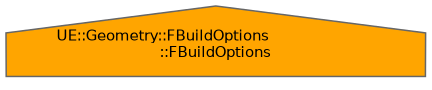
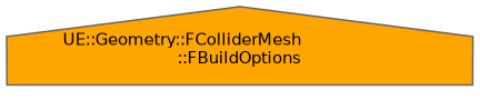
  digraph {
    rankdir=LR
-   n1 [color=grey40 fillcolor=orange fontname=Helvetica fontsize=10 height=0.2 label="UE::Geometry::FBuildOptions\l::FBuildOptions" shape=house style=filled width=0.4]
+   n1 [color=grey40 fillcolor=orange fontname=Helvetica fontsize=10 height=0.2 label="UE::Geometry::FColliderMesh\l::FBuildOptions" shape=house style=filled width=0.4]
  }
